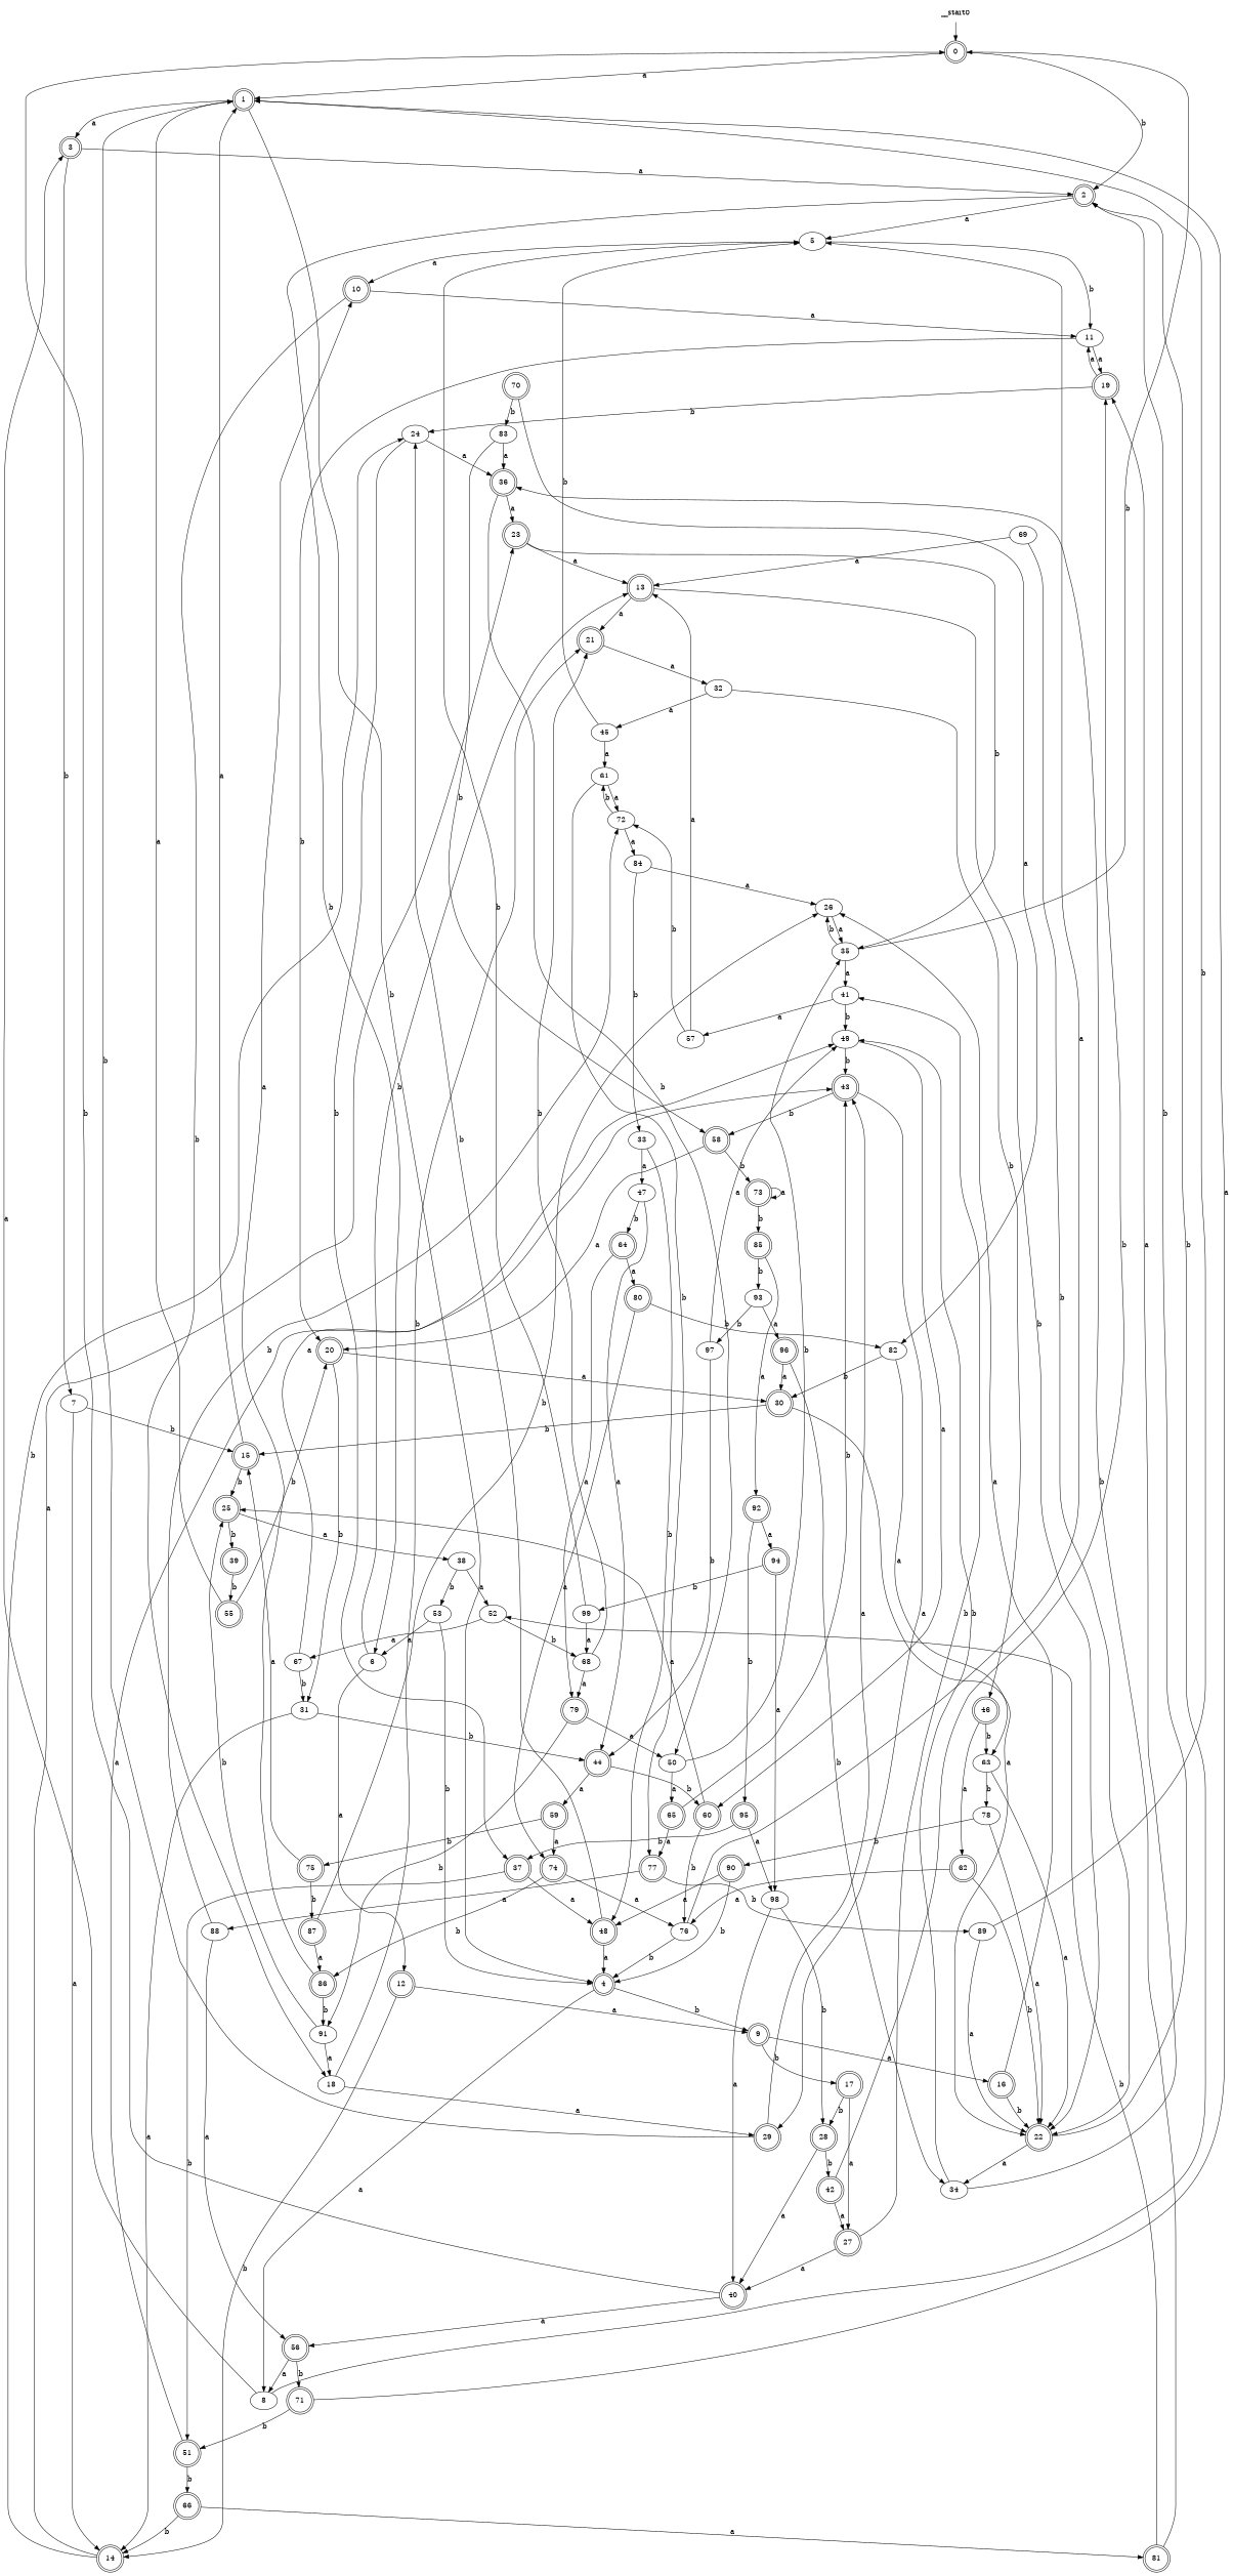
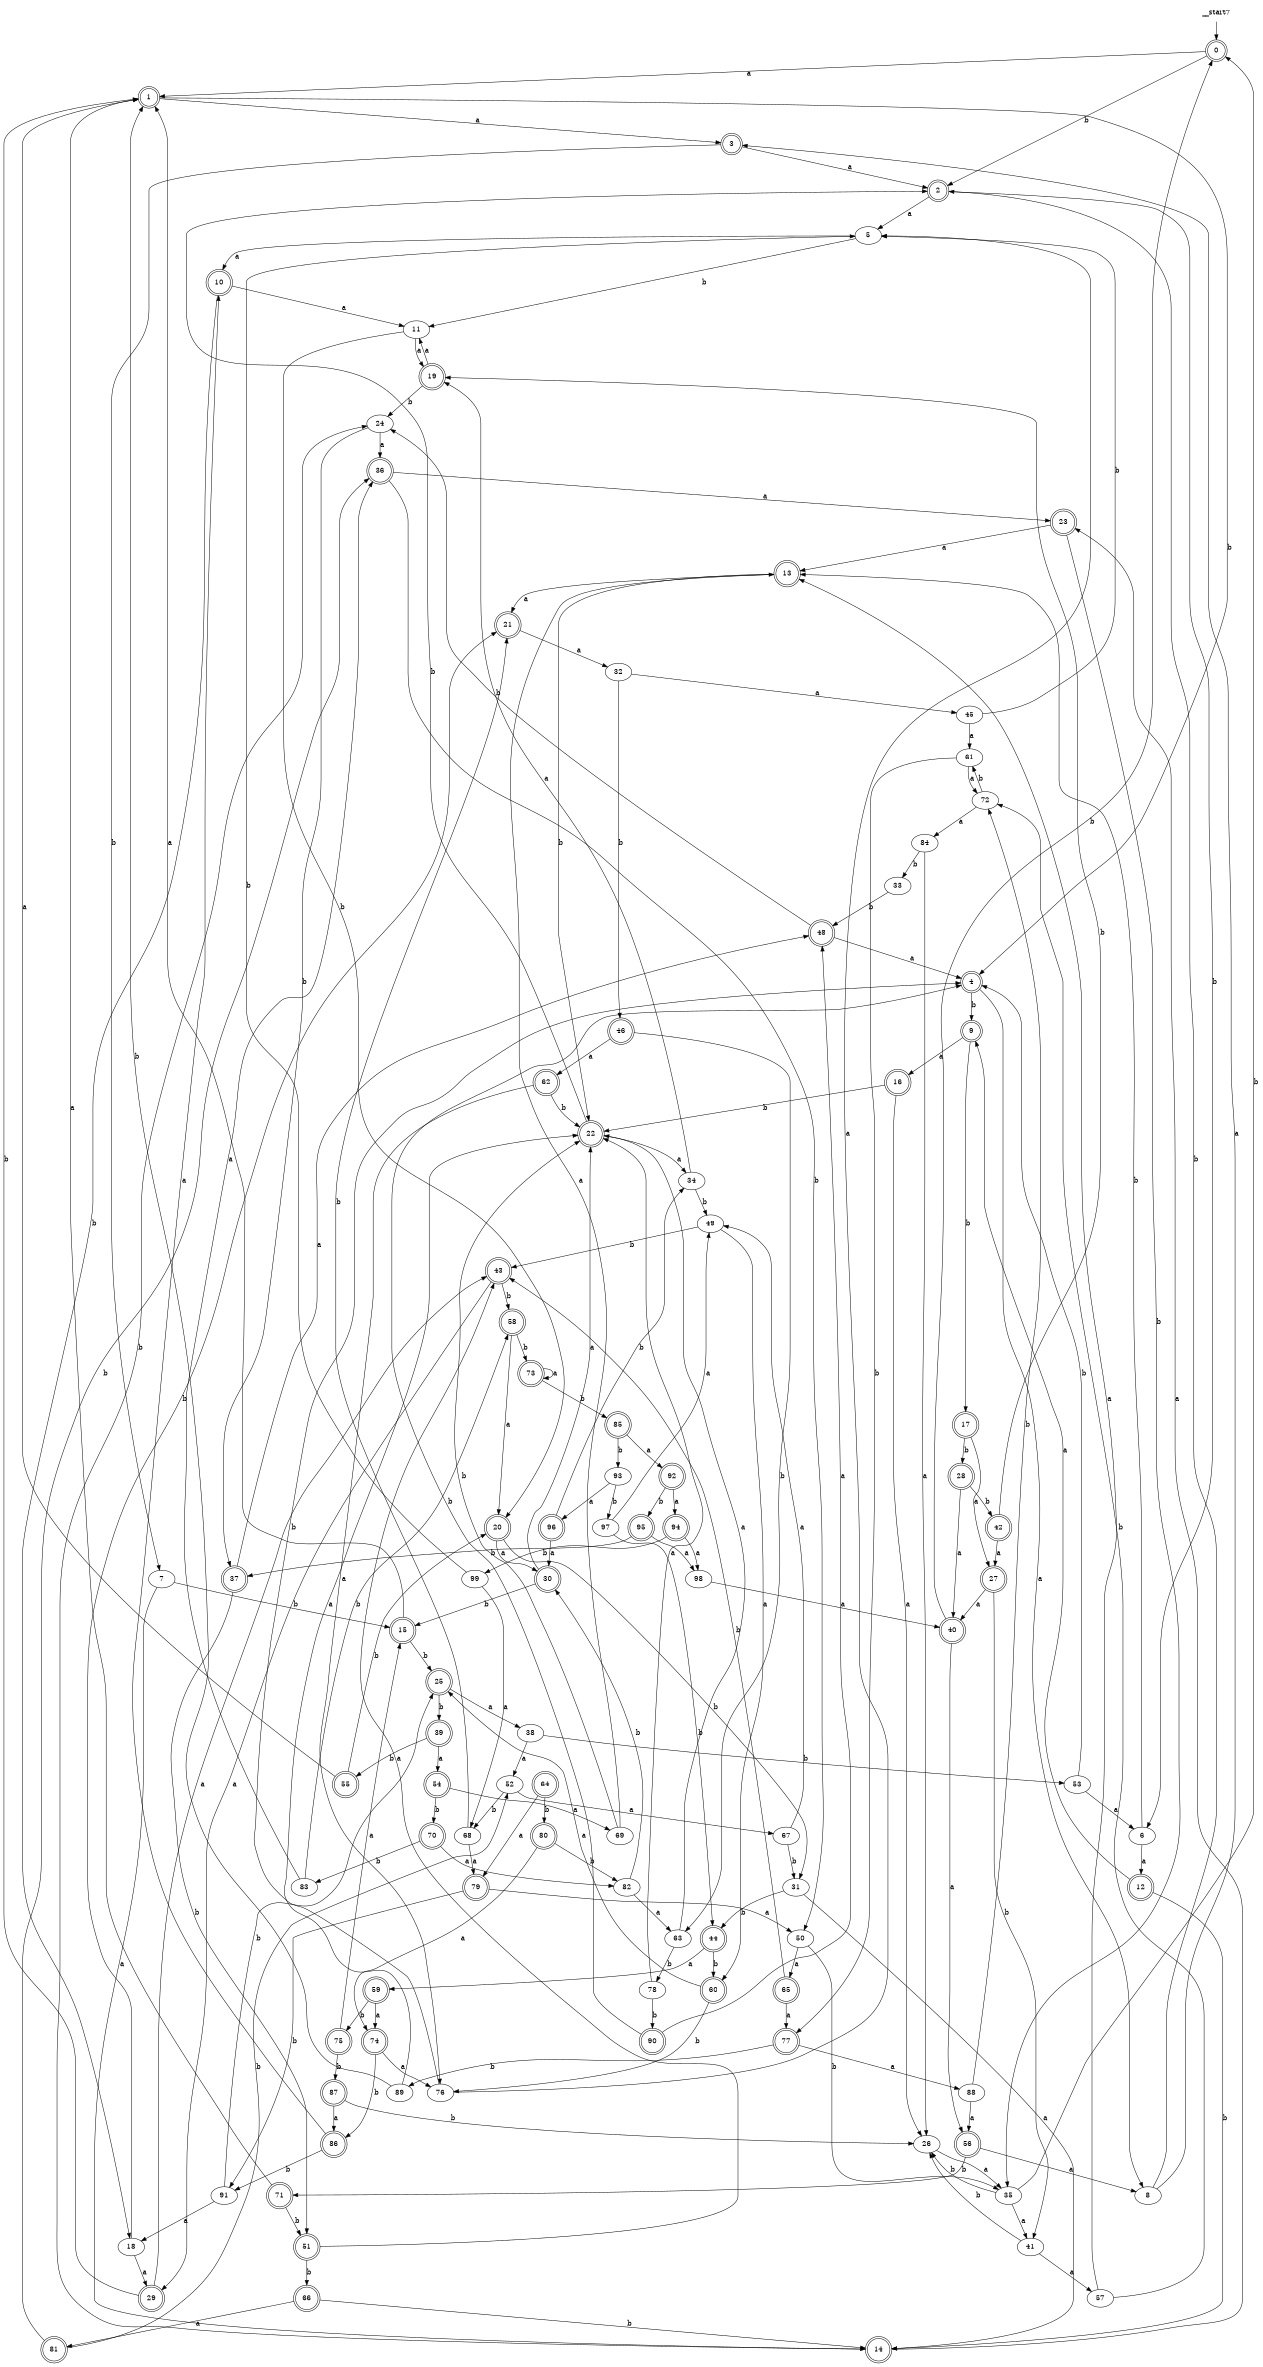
  digraph {
    node [shape=doublecircle]
-   __start0 [shape=none]
+   __start0 [shape=none label=__start7]
    0
    1
    2
    3
    4
    5 [shape=""]
    6 [shape=""]
    7 [shape=""]
    8 [shape=""]
    9
    10
    11 [shape=""]
    12
    13
    14
    15
    16
    17
    18 [shape=""]
    19
    20
    21
    22
    23
    24 [shape=""]
    25
    26 [shape=""]
    27
    28
    29
    30
    31 [shape=""]
    32 [shape=""]
    34 [shape=""]
    35 [shape=""]
    36
    37
    38 [shape=""]
    39
    40
    41 [shape=""]
    42
    43
    44
    45 [shape=""]
    46
    33 [shape=""]
-   47 [shape=""]
    48
    49 [shape=""]
    50 [shape=""]
    51
    52 [shape=""]
    53 [shape=""]
+   54
    55
    56
    57 [shape=""]
    58
    59
    60
    61 [shape=""]
    62
    63 [shape=""]
    64
    65
    66
    67 [shape=""]
    68 [shape=""]
    69 [shape=""]
    70
    71
    72 [shape=""]
    73
    74
    75
    76 [shape=""]
    77
    78 [shape=""]
    79
    80
    81
    82 [shape=""]
    83 [shape=""]
    84 [shape=""]
    85
    86
    87
    88 [shape=""]
    89 [shape=""]
    90
    91 [shape=""]
    92
    93 [shape=""]
    94
    95
    96
    97 [shape=""]
    98 [shape=""]
    99 [shape=""]
    __start0 -> 0
    0 -> 1 [label=a]
    0 -> 2 [label=b]
    1 -> 3 [label=a]
    1 -> 4 [label=b]
    2 -> 5 [label=a]
    2 -> 6 [label=b]
    3 -> 2 [label=a]
    3 -> 7 [label=b]
    4 -> 8 [label=a]
    4 -> 9 [label=b]
    5 -> 10 [label=a]
    5 -> 11 [label=b]
    6 -> 12 [label=a]
    6 -> 13 [label=b]
    7 -> 14 [label=a]
    7 -> 15 [label=b]
    8 -> 2 [label=b]
    8 -> 3 [label=a]
    9 -> 16 [label=a]
    9 -> 17 [label=b]
    10 -> 11 [label=a]
    10 -> 18 [label=b]
    11 -> 19 [label=a]
    11 -> 20 [label=b]
    12 -> 9 [label=a]
    12 -> 14 [label=b]
    13 -> 21 [label=a]
    13 -> 22 [label=b]
    14 -> 23 [label=a]
    14 -> 24 [label=b]
    15 -> 1 [label=a]
    15 -> 25 [label=b]
    16 -> 22 [label=b]
    16 -> 26 [label=a]
    17 -> 27 [label=a]
    17 -> 28 [label=b]
    18 -> 21 [label=b]
    18 -> 29 [label=a]
    19 -> 11 [label=a]
    19 -> 24 [label=b]
    20 -> 30 [label=a]
    20 -> 31 [label=b]
    21 -> 32 [label=a]
    22 -> 2 [label=b]
    22 -> 34 [label=a]
    23 -> 13 [label=a]
    23 -> 35 [label=b]
    24 -> 36 [label=a]
    24 -> 37 [label=b]
    25 -> 38 [label=a]
    25 -> 39 [label=b]
    26 -> 35 [label=a]
    27 -> 40 [label=a]
    27 -> 41 [label=b]
    28 -> 40 [label=a]
    28 -> 42 [label=b]
    29 -> 1 [label=b]
    29 -> 43 [label=a]
    30 -> 15 [label=b]
    30 -> 22 [label=a]
    31 -> 14 [label=a]
    31 -> 44 [label=b]
    32 -> 45 [label=a]
    32 -> 46 [label=b]
    34 -> 19 [label=a]
    34 -> 49 [label=b]
    35 -> 0 [label=b]
    35 -> 26 [label=b]
    35 -> 41 [label=a]
    36 -> 23 [label=a]
    36 -> 50 [label=b]
    37 -> 48 [label=a]
    37 -> 51 [label=b]
    38 -> 52 [label=a]
    38 -> 53 [label=b]
+   39 -> 54 [label=a]
    39 -> 55 [label=b]
    40 -> 0 [label=b]
    40 -> 56 [label=a]
-   41 -> 49 [label=b]
+   41 -> 26 [label=b]
    41 -> 57 [label=a]
    42 -> 19 [label=b]
    42 -> 27 [label=a]
    43 -> 29 [label=a]
    43 -> 58 [label=b]
    44 -> 59 [label=a]
    44 -> 60 [label=b]
    45 -> 5 [label=b]
    45 -> 61 [label=a]
    46 -> 62 [label=a]
    46 -> 63 [label=b]
-   33 -> 47 [label=a]
    33 -> 48 [label=b]
-   47 -> 44 [label=a]
-   47 -> 64 [label=b]
    48 -> 4 [label=a]
    48 -> 24 [label=b]
    49 -> 43 [label=b]
    49 -> 60 [label=a]
    50 -> 35 [label=b]
    50 -> 65 [label=a]
    51 -> 43 [label=a]
    51 -> 66 [label=b]
    52 -> 67 [label=a]
    52 -> 68 [label=b]
    53 -> 4 [label=b]
    53 -> 6 [label=a]
+   54 -> 69 [label=a]
+   54 -> 70 [label=b]
    55 -> 1 [label=a]
    55 -> 20 [label=b]
    56 -> 8 [label=a]
    56 -> 71 [label=b]
    57 -> 13 [label=a]
    57 -> 72 [label=b]
    58 -> 20 [label=a]
    58 -> 73 [label=b]
    59 -> 74 [label=a]
    59 -> 75 [label=b]
    60 -> 25 [label=a]
    60 -> 76 [label=b]
    61 -> 72 [label=a]
    61 -> 77 [label=b]
    62 -> 22 [label=b]
    62 -> 76 [label=a]
    63 -> 22 [label=a]
    63 -> 78 [label=b]
    64 -> 79 [label=a]
-   64 -> 80 [label=a]
+   64 -> 80 [label=b]
    65 -> 43 [label=b]
    65 -> 77 [label=a]
    66 -> 14 [label=b]
    66 -> 81 [label=a]
    67 -> 31 [label=b]
    67 -> 49 [label=a]
    68 -> 21 [label=b]
    68 -> 79 [label=a]
    69 -> 13 [label=a]
    69 -> 22 [label=b]
    70 -> 82 [label=a]
    70 -> 83 [label=b]
    71 -> 1 [label=a]
    71 -> 51 [label=b]
    72 -> 61 [label=b]
    72 -> 84 [label=a]
    73 -> 73 [label=a]
    73 -> 85 [label=b]
    74 -> 76 [label=a]
    74 -> 86 [label=b]
    75 -> 15 [label=a]
    75 -> 87 [label=b]
    76 -> 4 [label=b]
    76 -> 5 [label=a]
    77 -> 88 [label=a]
    77 -> 89 [label=b]
    78 -> 22 [label=a]
    78 -> 90 [label=b]
    79 -> 50 [label=a]
    79 -> 91 [label=b]
    80 -> 74 [label=a]
    80 -> 82 [label=b]
    81 -> 36 [label=b]
    81 -> 52 [label=b]
    82 -> 30 [label=b]
    82 -> 63 [label=a]
    83 -> 36 [label=a]
    83 -> 58 [label=b]
    84 -> 26 [label=a]
    84 -> 33 [label=b]
    85 -> 92 [label=a]
    85 -> 93 [label=b]
    86 -> 10 [label=a]
    86 -> 91 [label=b]
    87 -> 26 [label=b]
    87 -> 86 [label=a]
    88 -> 56 [label=a]
    88 -> 72 [label=b]
    89 -> 1 [label=b]
    89 -> 22 [label=a]
    90 -> 4 [label=b]
    90 -> 48 [label=a]
    91 -> 18 [label=a]
    91 -> 25 [label=b]
    92 -> 94 [label=a]
    92 -> 95 [label=b]
    93 -> 96 [label=a]
    93 -> 97 [label=b]
    94 -> 98 [label=a]
    94 -> 99 [label=b]
    95 -> 37 [label=b]
    95 -> 98 [label=a]
    96 -> 30 [label=a]
    96 -> 34 [label=b]
    97 -> 44 [label=b]
    97 -> 49 [label=a]
-   98 -> 28 [label=b]
    98 -> 40 [label=a]
    99 -> 5 [label=b]
    99 -> 68 [label=a]
  }
